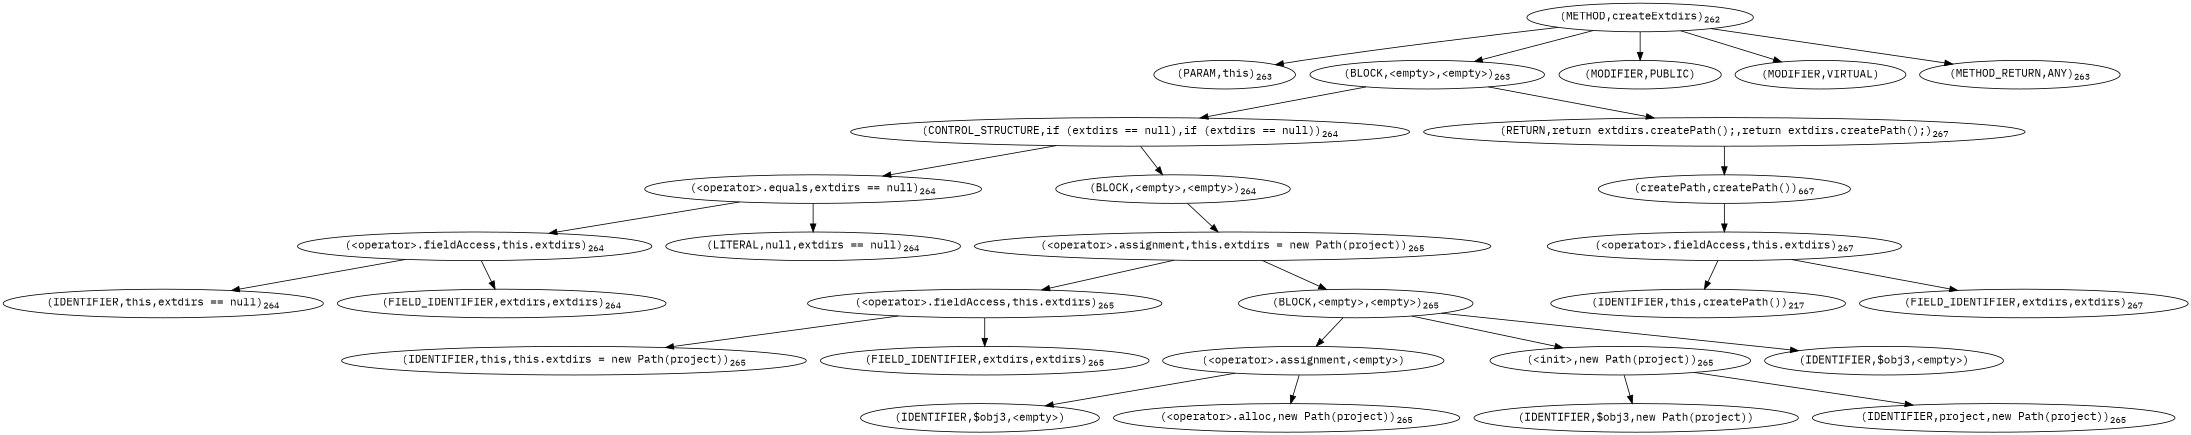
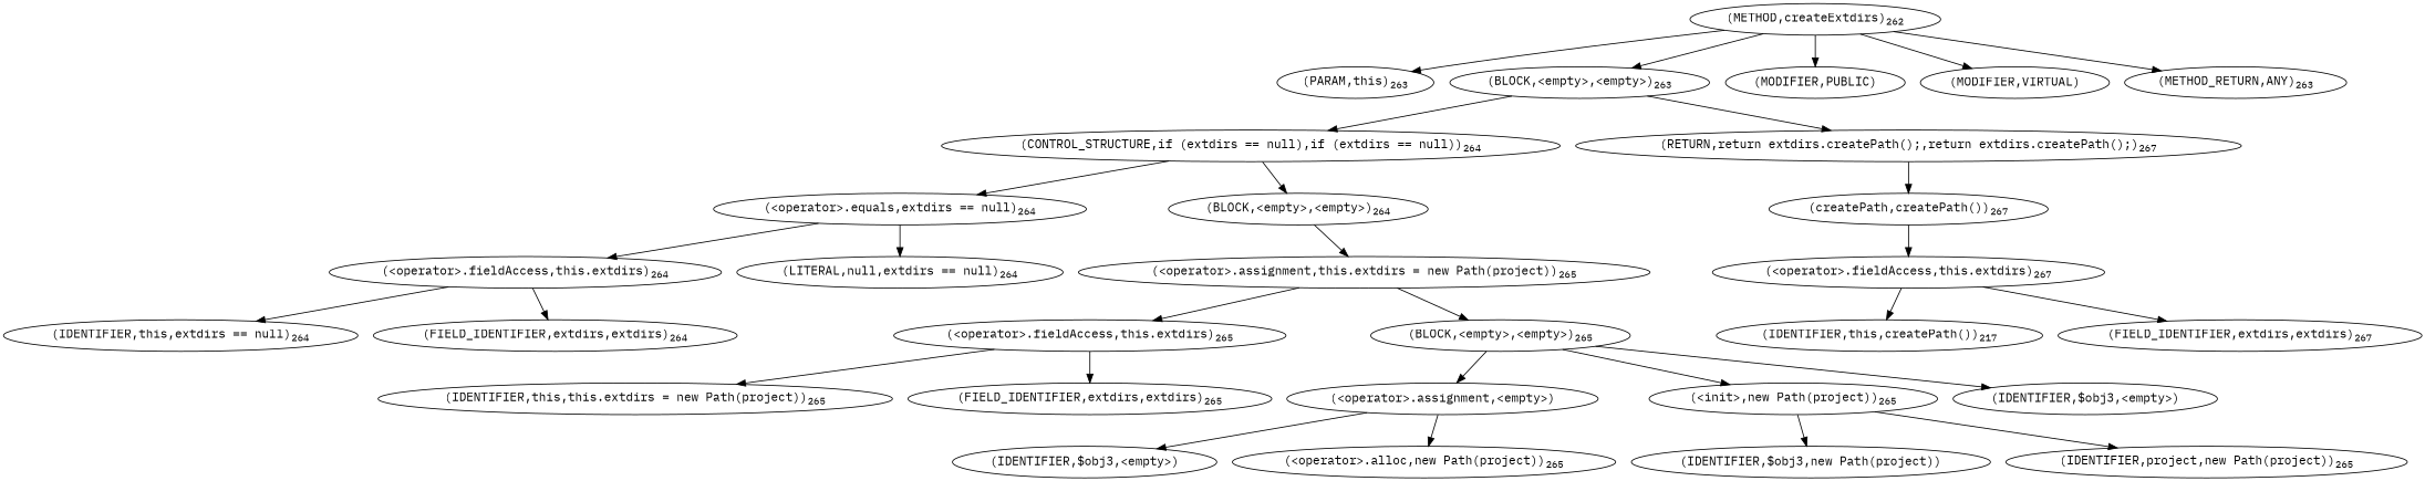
  digraph {
    fontname="IBM Plex Mono"
    node [fontname="IBM Plex Mono"]
    edge [fontname="IBM Plex Mono"]
    n1 [label=<(METHOD,createExtdirs)<SUB>262</SUB>>]
    n2 [label=<(PARAM,this)<SUB>263</SUB>>]
    n3 [label=<(BLOCK,&lt;empty&gt;,&lt;empty&gt;)<SUB>263</SUB>>]
    n4 [label=<(MODIFIER,PUBLIC)>]
    n5 [label=<(MODIFIER,VIRTUAL)>]
    n6 [label=<(METHOD_RETURN,ANY)<SUB>263</SUB>>]
    n7 [label=<(CONTROL_STRUCTURE,if (extdirs == null),if (extdirs == null))<SUB>264</SUB>>]
    n8 [label=<(RETURN,return extdirs.createPath();,return extdirs.createPath();)<SUB>267</SUB>>]
    n9 [label=<(&lt;operator&gt;.equals,extdirs == null)<SUB>264</SUB>>]
    n10 [label=<(BLOCK,&lt;empty&gt;,&lt;empty&gt;)<SUB>264</SUB>>]
-   n11 [label=<(createPath,createPath())<SUB>667</SUB>>]
+   n11 [label=<(createPath,createPath())<SUB>267</SUB>>]
    n12 [label=<(&lt;operator&gt;.fieldAccess,this.extdirs)<SUB>264</SUB>>]
    n13 [label=<(LITERAL,null,extdirs == null)<SUB>264</SUB>>]
    n14 [label=<(&lt;operator&gt;.assignment,this.extdirs = new Path(project))<SUB>265</SUB>>]
    n15 [label=<(IDENTIFIER,this,extdirs == null)<SUB>264</SUB>>]
    n16 [label=<(FIELD_IDENTIFIER,extdirs,extdirs)<SUB>264</SUB>>]
    n17 [label=<(&lt;operator&gt;.fieldAccess,this.extdirs)<SUB>265</SUB>>]
    n18 [label=<(BLOCK,&lt;empty&gt;,&lt;empty&gt;)<SUB>265</SUB>>]
    n19 [label=<(IDENTIFIER,this,this.extdirs = new Path(project))<SUB>265</SUB>>]
    n20 [label=<(FIELD_IDENTIFIER,extdirs,extdirs)<SUB>265</SUB>>]
    n21 [label=<(&lt;operator&gt;.assignment,&lt;empty&gt;)>]
    n22 [label=<(&lt;init&gt;,new Path(project))<SUB>265</SUB>>]
    n23 [label=<(IDENTIFIER,$obj3,&lt;empty&gt;)>]
    n24 [label=<(IDENTIFIER,$obj3,&lt;empty&gt;)>]
    n25 [label=<(&lt;operator&gt;.alloc,new Path(project))<SUB>265</SUB>>]
    n26 [label=<(IDENTIFIER,$obj3,new Path(project))>]
    n27 [label=<(IDENTIFIER,project,new Path(project))<SUB>265</SUB>>]
    n28 [label=<(&lt;operator&gt;.fieldAccess,this.extdirs)<SUB>267</SUB>>]
    n29 [label=<(IDENTIFIER,this,createPath())<SUB>217</SUB>>]
    n30 [label=<(FIELD_IDENTIFIER,extdirs,extdirs)<SUB>267</SUB>>]
    n1 -> n2
    n1 -> n3
    n1 -> n4
    n1 -> n5
    n1 -> n6
    n3 -> n7
    n3 -> n8
    n7 -> n9
    n7 -> n10
    n8 -> n11
    n9 -> n12
    n9 -> n13
    n10 -> n14
    n11 -> n28
    n12 -> n15
    n12 -> n16
    n14 -> n17
    n14 -> n18
    n17 -> n19
    n17 -> n20
    n18 -> n21
    n18 -> n22
    n18 -> n23
    n21 -> n24
    n21 -> n25
    n22 -> n26
    n22 -> n27
    n28 -> n29
    n28 -> n30
  }
